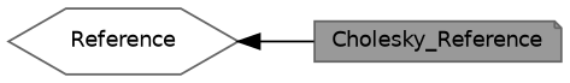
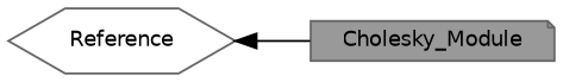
  digraph {
    rankdir=LR
    node [fontname=Helvetica fontsize=10 style=filled]
-   n1 [color=gray40 fillcolor=grey60 fontcolor=black height=0.2 label=Cholesky_Reference shape=note width=0.4]
+   n1 [color=gray40 fillcolor=grey60 fontcolor=black height=0.2 label=Cholesky_Module shape=note width=0.4]
    n2 [color=grey40 fillcolor=white height=0.2 label=Reference shape=hexagon width=0.4]
    n2 -> n1 [dir=back fontname=Helvetica fontsize=10 labelfontname=Helvetica labelfontsize=10 shape=plaintext style=solid]
  }
